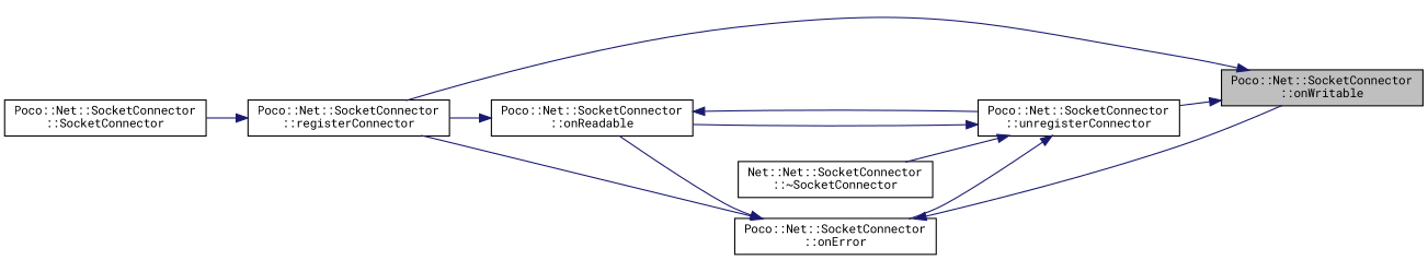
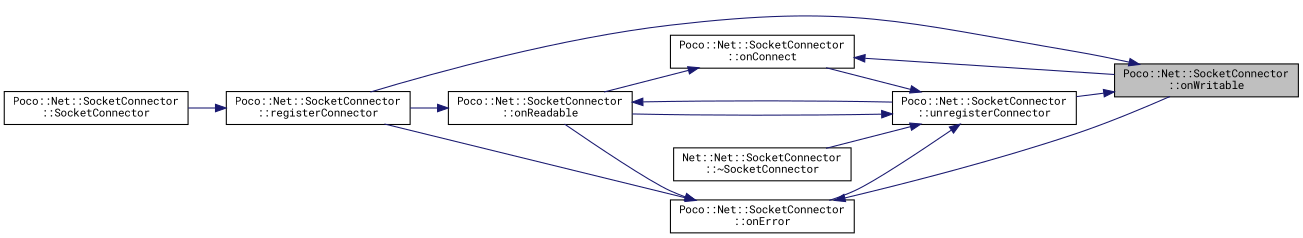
  digraph {
    fontname="Roboto Mono"
    rankdir=RL
    node [color=black fillcolor=white fontname="Roboto Mono" fontsize=10 shape=record style=filled]
    edge [color=midnightblue dir=back fontname="Roboto Mono" fontsize=10 labelfontname=Helvetica labelfontsize=10 style=solid]
    n1 [fillcolor=grey75 fontcolor=black height=0.2 label="Poco::Net::SocketConnector\l::onWritable" width=0.4]
    n2 [height=0.2 label="Poco::Net::SocketConnector\l::registerConnector" width=0.4]
    n3 [height=0.2 label="Poco::Net::SocketConnector\l::unregisterConnector" width=0.4]
    n4 [height=0.2 label="Poco::Net::SocketConnector\l::SocketConnector" width=0.4]
+   n5 [height=0.2 label="Poco::Net::SocketConnector\l::onConnect" width=0.4]
    n6 [height=0.2 label="Poco::Net::SocketConnector\l::onReadable" width=0.4]
    n7 [height=0.2 label="Poco::Net::SocketConnector\l::onError" width=0.4]
    n8 [height=0.2 label="Net::Net::SocketConnector\l::~SocketConnector" width=0.4]
    n1 -> n2
    n1 -> n3
    n2 -> n4
+   n3 -> n5
    n3 -> n6
    n3 -> n7
    n3 -> n8
+   n5 -> n1
+   n5 -> n6
    n6 -> n2
    n6 -> n3
    n7 -> n1
    n7 -> n2
    n7 -> n6
  }
